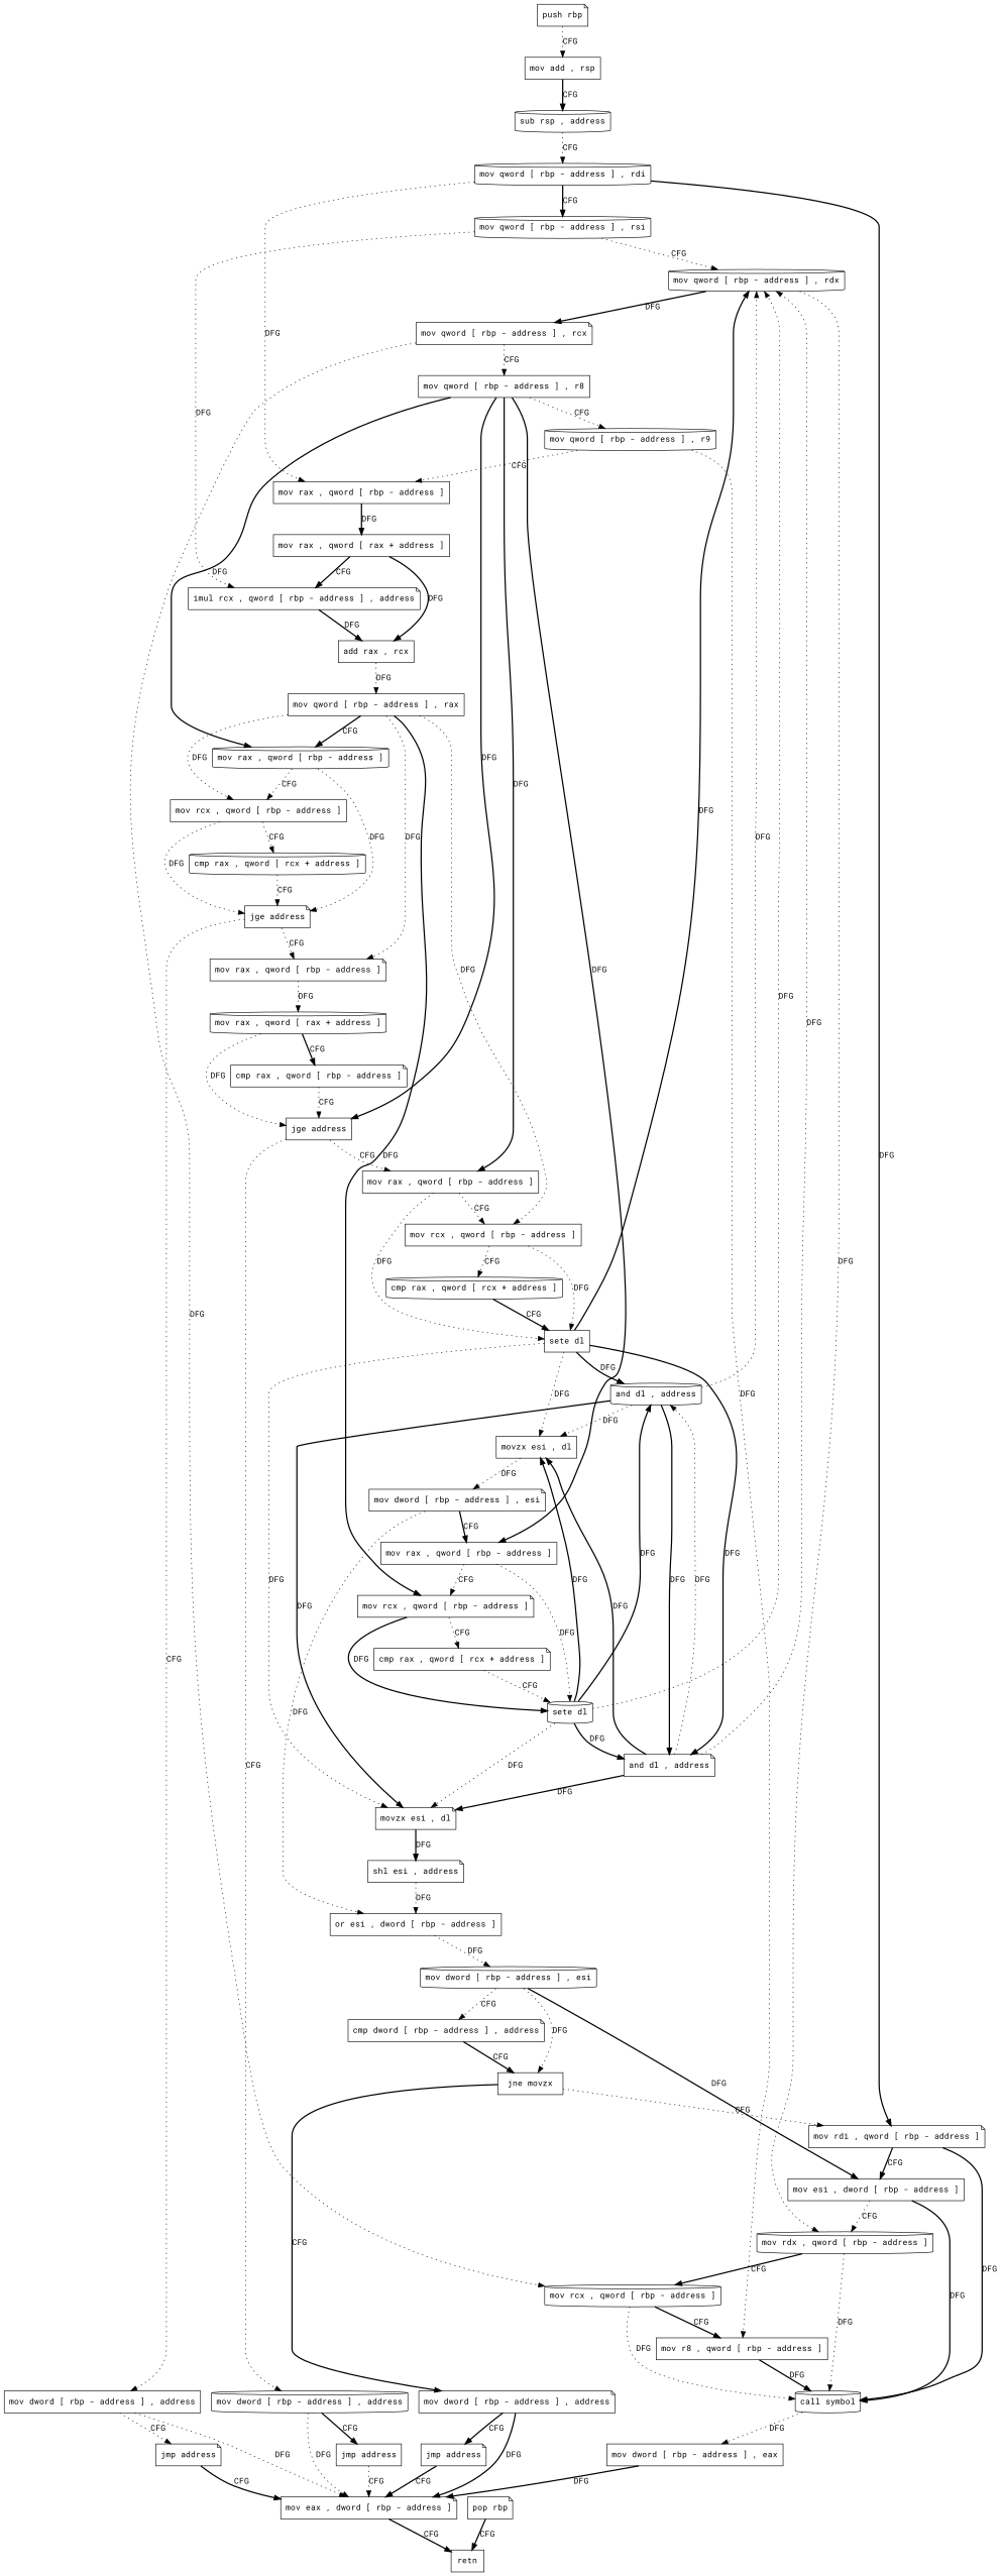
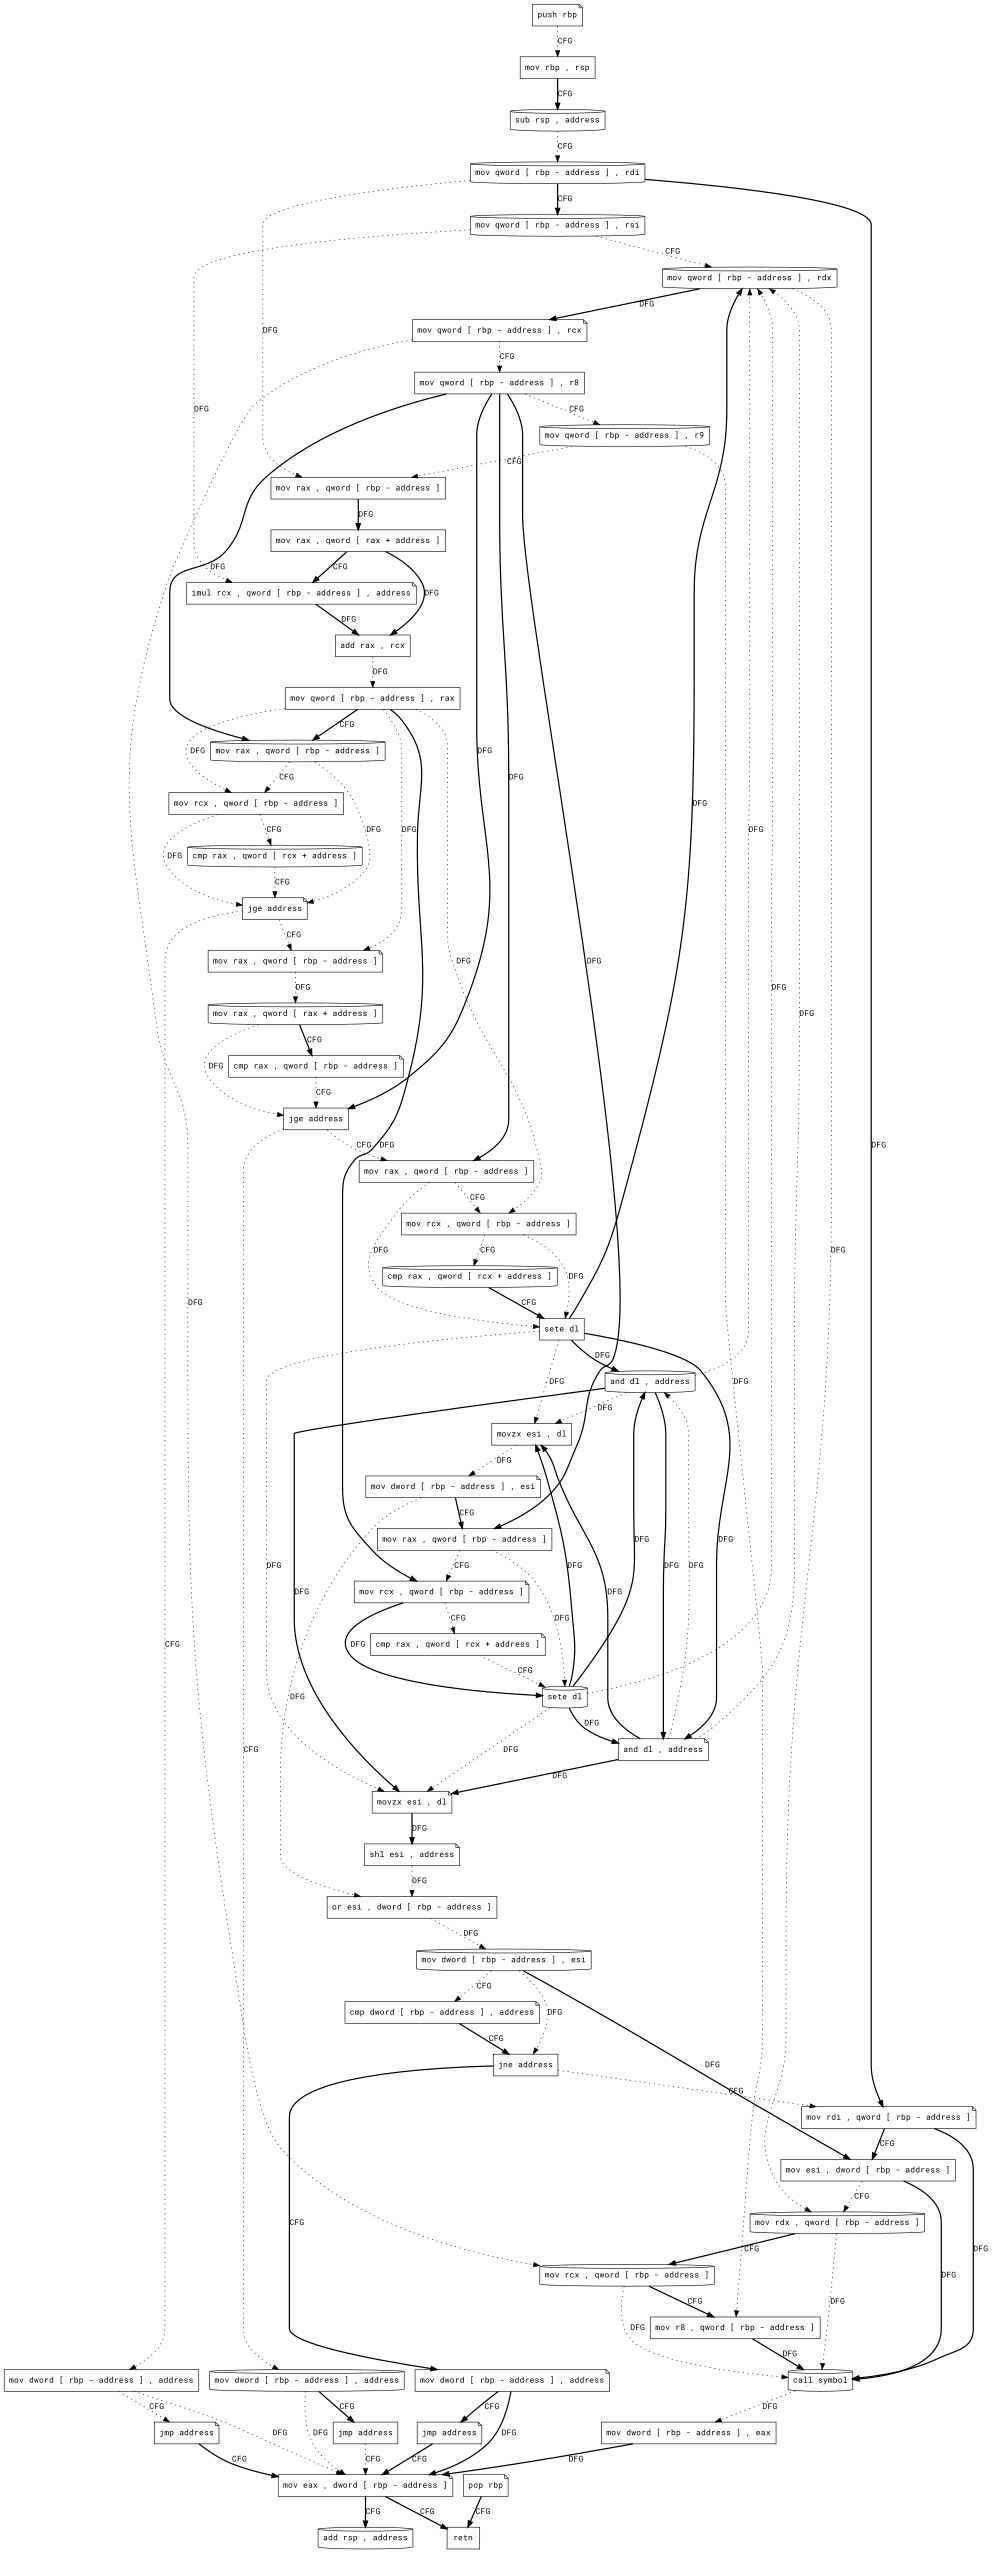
  digraph {
    fontname="Roboto Mono"
    node [fontname="Roboto Mono" shape=box]
    edge [fontname="Roboto Mono" style=dotted]
    n1 [label="push rbp" shape=note]
-   n2 [label="mov add , rsp"]
+   n2 [label="mov rbp , rsp"]
    n3 [label="sub rsp , address" shape=cylinder]
    n4 [label="mov qword [ rbp - address ] , rdi" shape=cylinder]
    n5 [label="mov qword [ rbp - address ] , rsi" shape=cylinder]
    n6 [label="mov rax , qword [ rbp - address ]"]
    n7 [label="mov rdi , qword [ rbp - address ]" shape=note]
    n8 [label="mov qword [ rbp - address ] , rdx" shape=cylinder]
    n9 [label="imul rcx , qword [ rbp - address ] , address" shape=note]
    n10 [label="mov rax , qword [ rax + address ]"]
    n11 [label="mov esi , dword [ rbp - address ]"]
    n12 [label="call symbol" shape=cylinder]
    n13 [label="mov qword [ rbp - address ] , rcx" shape=note]
    n14 [label="mov rdx , qword [ rbp - address ]" shape=cylinder]
    n15 [label="add rax , rcx"]
    n16 [label="mov qword [ rbp - address ] , r8"]
    n17 [label="mov rcx , qword [ rbp - address ]" shape=cylinder]
    n18 [label="mov qword [ rbp - address ] , r9" shape=cylinder]
    n19 [label="mov rax , qword [ rbp - address ]" shape=cylinder]
    n20 [label="jge address"]
    n21 [label="mov rax , qword [ rbp - address ]"]
    n22 [label="mov rax , qword [ rbp - address ]"]
    n23 [label="mov r8 , qword [ rbp - address ]"]
    n24 [label="mov rcx , qword [ rbp - address ]"]
    n25 [label="jge address" shape=note]
    n26 [label="mov dword [ rbp - address ] , address" shape=cylinder]
    n27 [label="mov rcx , qword [ rbp - address ]"]
    n28 [label="sete dl"]
    n29 [label="mov rcx , qword [ rbp - address ]" shape=note]
    n30 [label="sete dl" shape=cylinder]
    n31 [label="mov qword [ rbp - address ] , rax"]
    n32 [label="mov rax , qword [ rbp - address ]" shape=note]
    n33 [label="cmp rax , qword [ rcx + address ]" shape=cylinder]
    n34 [label="mov rax , qword [ rax + address ]" shape=cylinder]
    n35 [label="cmp rax , qword [ rcx + address ]" shape=cylinder]
    n36 [label="cmp rax , qword [ rcx + address ]" shape=note]
    n37 [label="mov dword [ rbp - address ] , address"]
    n38 [label="jmp address" shape=note]
    n39 [label="mov eax , dword [ rbp - address ]" shape=note]
    n40 [label="cmp rax , qword [ rbp - address ]" shape=note]
+   n41 [label="add rsp , address" shape=cylinder]
    n42 [label=retn]
    n43 [label="jmp address"]
    n44 [label="and dl , address" shape=cylinder]
    n45 [label="movzx esi , dl"]
    n46 [label="and dl , address" shape=note]
    n47 [label="movzx esi , dl" shape=note]
    n48 [label="mov dword [ rbp - address ] , esi" shape=note]
    n49 [label="shl esi , address" shape=note]
    n50 [label="or esi , dword [ rbp - address ]"]
    n51 [label="mov dword [ rbp - address ] , esi" shape=cylinder]
    n52 [label="cmp dword [ rbp - address ] , address" shape=note]
-   n53 [label="jne movzx"]
+   n53 [label="jne address"]
    n54 [label="mov dword [ rbp - address ] , address" shape=note]
    n55 [label="jmp address" shape=note]
    n56 [label="mov dword [ rbp - address ] , eax"]
    n57 [label="pop rbp" shape=note]
    n1 -> n2 [label=CFG]
    n2 -> n3 [label=CFG style=bold]
    n3 -> n4 [label=CFG]
    n4 -> n5 [label=CFG style=bold]
    n4 -> n6 [label=DFG]
    n4 -> n7 [label=DFG style=bold]
    n5 -> n8 [label=CFG]
    n5 -> n9 [label=DFG]
    n6 -> n10 [label=DFG style=bold]
    n7 -> n11 [label=CFG style=bold]
    n7 -> n12 [label=DFG style=bold]
    n8 -> n13 [label=DFG style=bold]
    n8 -> n14 [label=DFG]
    n9 -> n15 [label=DFG style=bold]
    n10 -> n9 [label=CFG style=bold]
    n10 -> n15 [label=DFG style=bold]
    n11 -> n12 [label=DFG style=bold]
    n11 -> n14 [label=CFG]
    n12 -> n56 [label=DFG]
    n13 -> n16 [label=CFG]
    n13 -> n17 [label=DFG]
    n14 -> n12 [label=DFG]
    n14 -> n17 [label=CFG style=bold]
    n15 -> n31 [label=DFG]
    n16 -> n18 [label=CFG]
    n16 -> n19 [label=DFG style=bold]
    n16 -> n20 [label=DFG style=bold]
    n16 -> n21 [label=DFG style=bold]
    n16 -> n22 [label=DFG style=bold]
    n17 -> n12 [label=DFG]
    n17 -> n23 [label=CFG style=bold]
    n18 -> n6 [label=CFG]
    n18 -> n23 [label=DFG]
    n19 -> n24 [label=CFG]
    n19 -> n25 [label=DFG]
    n20 -> n21 [label=CFG]
    n20 -> n26 [label=CFG]
    n21 -> n27 [label=CFG]
    n21 -> n28 [label=DFG]
    n22 -> n29 [label=CFG]
    n22 -> n30 [label=DFG]
    n23 -> n12 [label=DFG style=bold]
    n24 -> n25 [label=DFG]
    n24 -> n33 [label=CFG]
    n25 -> n32 [label=CFG]
    n25 -> n37 [label=CFG]
    n26 -> n39 [label=DFG]
    n26 -> n43 [label=CFG style=bold]
    n27 -> n28 [label=DFG]
    n27 -> n35 [label=CFG]
    n28 -> n8 [label=DFG style=bold]
    n28 -> n44 [label=DFG style=bold]
    n28 -> n45 [label=DFG]
    n28 -> n46 [label=DFG style=bold]
    n28 -> n47 [label=DFG]
    n29 -> n30 [label=DFG style=bold]
    n29 -> n36 [label=CFG]
    n30 -> n8 [label=DFG]
    n30 -> n44 [label=DFG style=bold]
    n30 -> n45 [label=DFG style=bold]
    n30 -> n46 [label=DFG style=bold]
    n30 -> n47 [label=DFG]
    n31 -> n19 [label=CFG style=bold]
    n31 -> n24 [label=DFG]
    n31 -> n27 [label=DFG]
    n31 -> n29 [label=DFG style=bold]
    n31 -> n32 [label=DFG]
    n32 -> n34 [label=DFG]
    n33 -> n25 [label=CFG]
    n34 -> n20 [label=DFG]
    n34 -> n40 [label=CFG style=bold]
    n35 -> n28 [label=CFG style=bold]
    n36 -> n30 [label=CFG]
    n37 -> n38 [label=CFG]
    n37 -> n39 [label=DFG]
    n38 -> n39 [label=CFG style=bold]
+   n39 -> n41 [label=CFG style=bold]
    n39 -> n42 [label=CFG style=bold]
    n40 -> n20 [label=CFG]
    n43 -> n39 [label=CFG]
    n44 -> n8 [label=DFG]
    n44 -> n45 [label=DFG]
    n44 -> n46 [label=DFG style=bold]
    n44 -> n47 [label=DFG style=bold]
    n45 -> n48 [label=DFG]
    n46 -> n8 [label=DFG]
    n46 -> n44 [label=DFG]
    n46 -> n45 [label=DFG style=bold]
    n46 -> n47 [label=DFG style=bold]
    n47 -> n49 [label=DFG style=bold]
    n48 -> n22 [label=CFG style=bold]
    n48 -> n50 [label=DFG]
    n49 -> n50 [label=DFG]
    n50 -> n51 [label=DFG]
    n51 -> n11 [label=DFG style=bold]
    n51 -> n52 [label=CFG]
    n51 -> n53 [label=DFG]
    n52 -> n53 [label=CFG style=bold]
    n53 -> n7 [label=CFG]
    n53 -> n54 [label=CFG style=bold]
    n54 -> n39 [label=DFG style=bold]
    n54 -> n55 [label=CFG style=bold]
    n55 -> n39 [label=CFG style=bold]
    n56 -> n39 [label=DFG style=bold]
    n57 -> n42 [label=CFG style=bold]
  }
